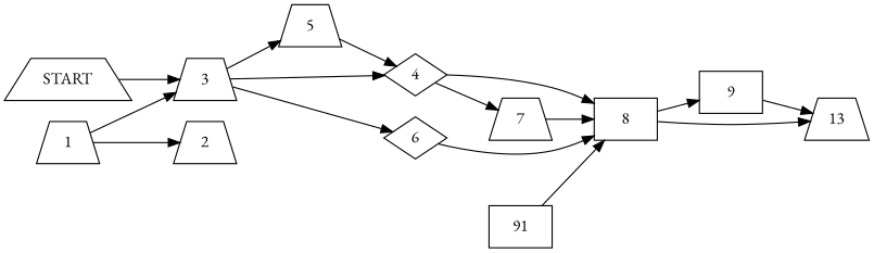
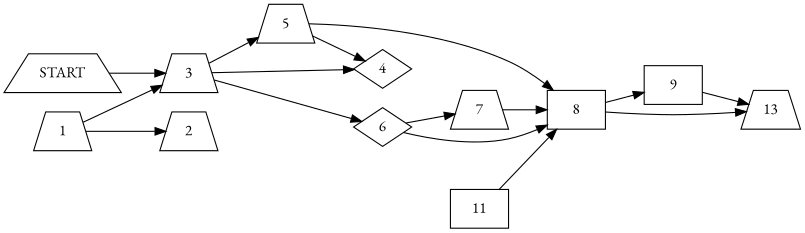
  digraph {
    fontname="EB Garamond"
    rankdir=LR
    node [fontname="EB Garamond" shape=trapezium]
    edge [fontname="EB Garamond"]
    n1 [label=START]
    3
    1
    2
    4 [shape=diamond]
    5
    6 [shape=diamond]
    7
    8 [shape=box]
    9 [shape=box]
    n11 [label=13]
-   11 [shape=box label=91]
+   11 [shape=box]
    n1 -> 3
    3 -> 4
    3 -> 5
    3 -> 6
    1 -> 3
    1 -> 2
-   4 -> 7
-   4 -> 8
+   6 -> 7
+   5 -> 8
    5 -> 4
    6 -> 8
    7 -> 8
    8 -> 9
    8 -> n11
    9 -> n11
    11 -> 8
  }
